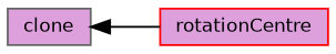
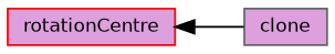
  digraph {
    rankdir=LR
    node [fillcolor=plum fontname=Helvetica fontsize=10 shape=record style=filled]
    n1 [color=red fontcolor=black height=0.2 label=rotationCentre width=0.4]
    n2 [color=gray40 height=0.2 label=clone width=0.4]
-   n2 -> n1 [color=black dir=back fontname=Helvetica fontsize=10 labelfontname=Helvetica labelfontsize=10 style=solid]
+   n1 -> n2 [color=black dir=back fontname=Helvetica fontsize=10 labelfontname=Helvetica labelfontsize=10 style=solid]
  }
